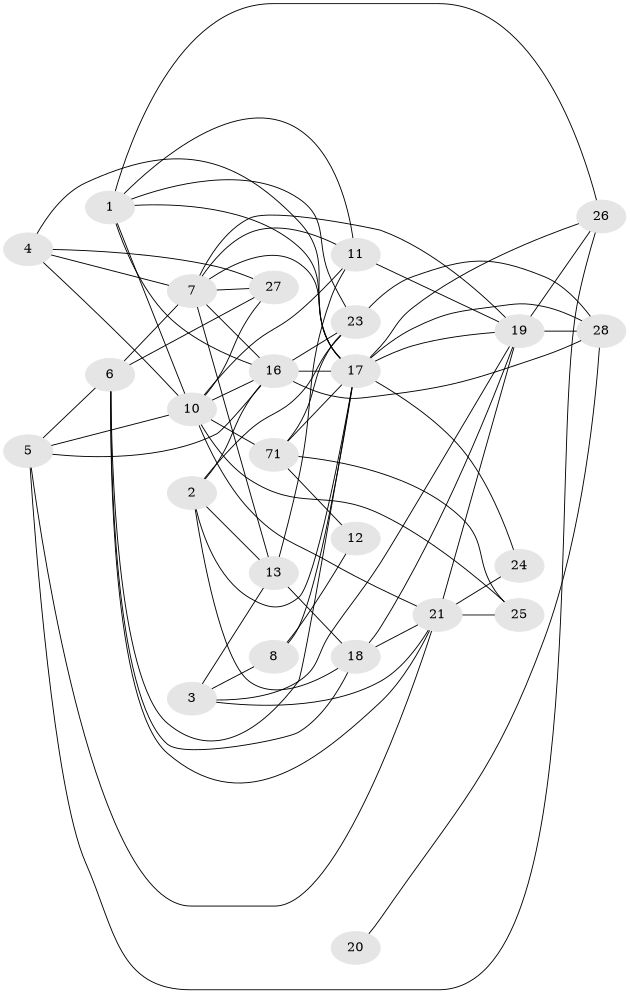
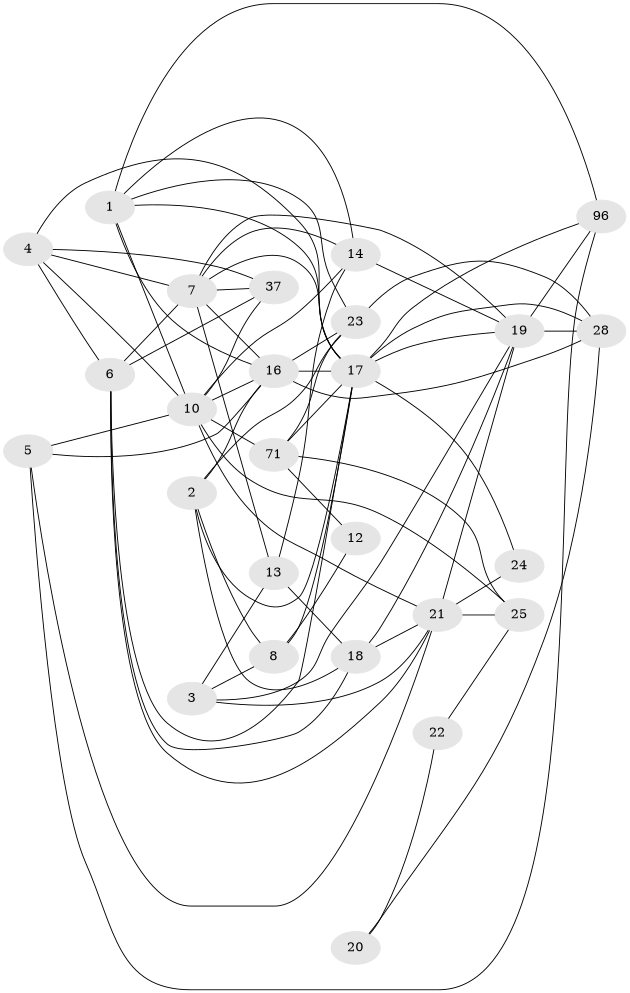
  graph {
    rankdir=LR
    node [color=gray90 style=filled]
    edge [weight=1.0]
    1
    10
-   14 [label=11]
+   14
    16
    17
    23
-   26
+   26 [label=96]
    21
-   27
+   27 [label=37]
    n10 [label=71]
    25
    19
    28
    24
    2
    13
    18
    3
    8
    12
    4
    7
    5
    6
+   22
    20
    1 -- 10 [weight=2.0]
    1 -- 14
    1 -- 16
    1 -- 17 [weight=2.0]
    1 -- 23
    1 -- 26
    10 -- 14
    10 -- 16
    10 -- 21 [weight=2.0]
    10 -- 27
    10 -- n10
    10 -- 25
    14 -- 19
    16 -- 17 [weight=3.0]
    16 -- 23 [weight=2.0]
    16 -- 28
    17 -- 26
    17 -- 19
    17 -- 28
    17 -- 24
    23 -- 28
    21 -- 25
    21 -- 19
    21 -- 24 [weight=2.0]
    n10 -- 17
    n10 -- 23
    n10 -- 25
    n10 -- 12
    19 -- 26
    19 -- 28
    2 -- 16 [weight=4.0]
    2 -- 17
    2 -- 23
-   2 -- 13
+   2 -- 8
    2 -- 18
    13 -- 14
    13 -- 18
    18 -- 21
    18 -- 19
    3 -- 21 [weight=2.0]
    3 -- 19
    3 -- 13
    3 -- 8
    8 -- 17
    8 -- 12
    4 -- 10
    4 -- 17 [weight=2.0]
    4 -- 27 [weight=2.0]
    4 -- 7
    7 -- 14
    7 -- 16
    7 -- 17
    7 -- 27 [weight=2.0]
    7 -- 19
    7 -- 13
    5 -- 10
    5 -- 16
    5 -- 26
    5 -- 21
-   5 -- 6
+   4 -- 6
    6 -- 17
    6 -- 21
    6 -- 27
    6 -- 18
    6 -- 7
+   22 -- 25
    20 -- 28
+   20 -- 22
  }
